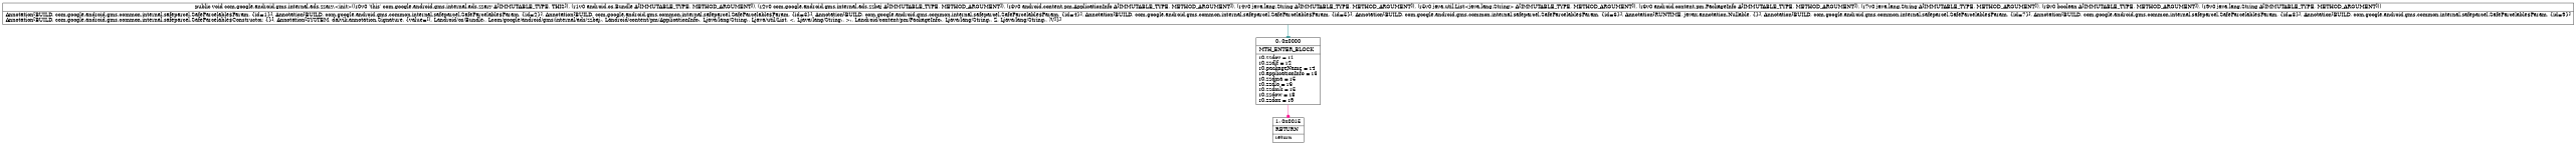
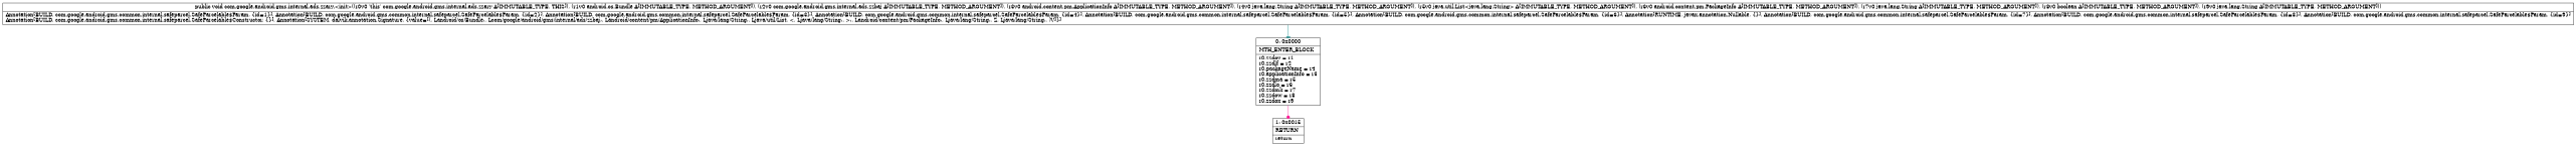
  digraph {
    node [shape=record]
-   n1 [label="{0\:\ 0x0000|MTH_ENTER_BLOCK\l|r0.zzdov = r1\lr0.zzdlf = r2\lr0.packageName = r4\lr0.applicationInfo = r3\lr0.zzdma = r5\lr0.zzdlo = r6\lr0.zzdmk = r5\lr0.zzdow = r8\lr0.zzdox = r9\l}"]
+   n1 [label="{0\:\ 0x0000|MTH_ENTER_BLOCK\l|r0.zzdov = r1\lr0.zzdlf = r2\lr0.packageName = r4\lr0.applicationInfo = r3\lr0.zzdma = r5\lr0.zzdlo = r6\lr0.zzdmk = r7\lr0.zzdow = r8\lr0.zzdox = r9\l}"]
    n2 [label="{1\:\ 0x0015|RETURN\l|return\l}"]
    n3 [label="{public void com.google.android.gms.internal.ads.zzary.\<init\>((r0v0 'this' com.google.android.gms.internal.ads.zzary A[IMMUTABLE_TYPE, THIS]), (r1v0 android.os.Bundle A[IMMUTABLE_TYPE, METHOD_ARGUMENT]), (r2v0 com.google.android.gms.internal.ads.zzbaj A[IMMUTABLE_TYPE, METHOD_ARGUMENT]), (r3v0 android.content.pm.ApplicationInfo A[IMMUTABLE_TYPE, METHOD_ARGUMENT]), (r4v0 java.lang.String A[IMMUTABLE_TYPE, METHOD_ARGUMENT]), (r5v0 java.util.List\<java.lang.String\> A[IMMUTABLE_TYPE, METHOD_ARGUMENT]), (r6v0 android.content.pm.PackageInfo A[IMMUTABLE_TYPE, METHOD_ARGUMENT]), (r7v0 java.lang.String A[IMMUTABLE_TYPE, METHOD_ARGUMENT]), (r8v0 boolean A[IMMUTABLE_TYPE, METHOD_ARGUMENT]), (r9v0 java.lang.String A[IMMUTABLE_TYPE, METHOD_ARGUMENT]))  | Annotation[BUILD, com.google.android.gms.common.internal.safeparcel.SafeParcelable$Param, \{id=1\}], Annotation[BUILD, com.google.android.gms.common.internal.safeparcel.SafeParcelable$Param, \{id=2\}], Annotation[BUILD, com.google.android.gms.common.internal.safeparcel.SafeParcelable$Param, \{id=3\}], Annotation[BUILD, com.google.android.gms.common.internal.safeparcel.SafeParcelable$Param, \{id=4\}], Annotation[BUILD, com.google.android.gms.common.internal.safeparcel.SafeParcelable$Param, \{id=5\}], Annotation[BUILD, com.google.android.gms.common.internal.safeparcel.SafeParcelable$Param, \{id=6\}], Annotation[RUNTIME, javax.annotation.Nullable, \{\}], Annotation[BUILD, com.google.android.gms.common.internal.safeparcel.SafeParcelable$Param, \{id=7\}], Annotation[BUILD, com.google.android.gms.common.internal.safeparcel.SafeParcelable$Param, \{id=8\}], Annotation[BUILD, com.google.android.gms.common.internal.safeparcel.SafeParcelable$Param, \{id=9\}]\lAnnotation[BUILD, com.google.android.gms.common.internal.safeparcel.SafeParcelable$Constructor, \{\}], Annotation[SYSTEM, dalvik.annotation.Signature, \{value=[(, Landroid\/os\/Bundle;, Lcom\/google\/android\/gms\/internal\/ads\/zzbaj;, Landroid\/content\/pm\/ApplicationInfo;, Ljava\/lang\/String;, Ljava\/util\/List, \<, Ljava\/lang\/String;, \>;, Landroid\/content\/pm\/PackageInfo;, Ljava\/lang\/String;, Z, Ljava\/lang\/String;, )V]\}]\l}"]
    n1 -> n2 [color=deeppink arrowhead=dot]
    n3 -> n1 [color=teal arrowhead=tee]
  }
